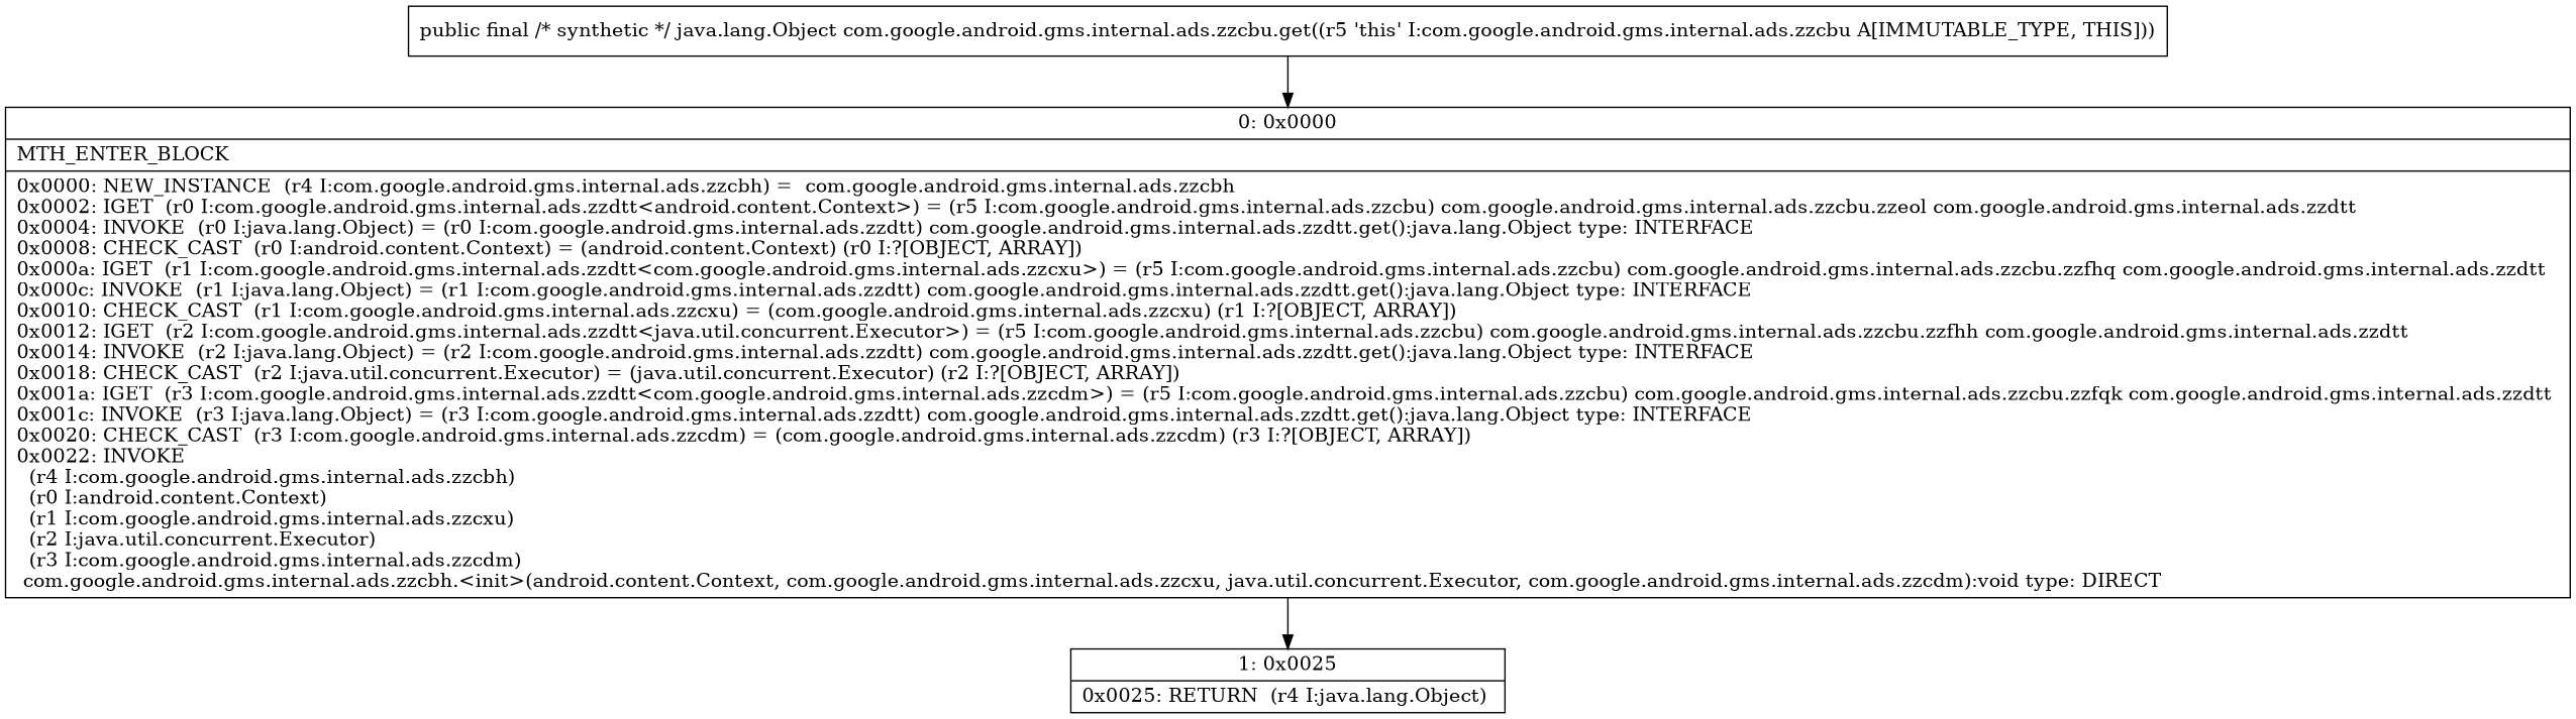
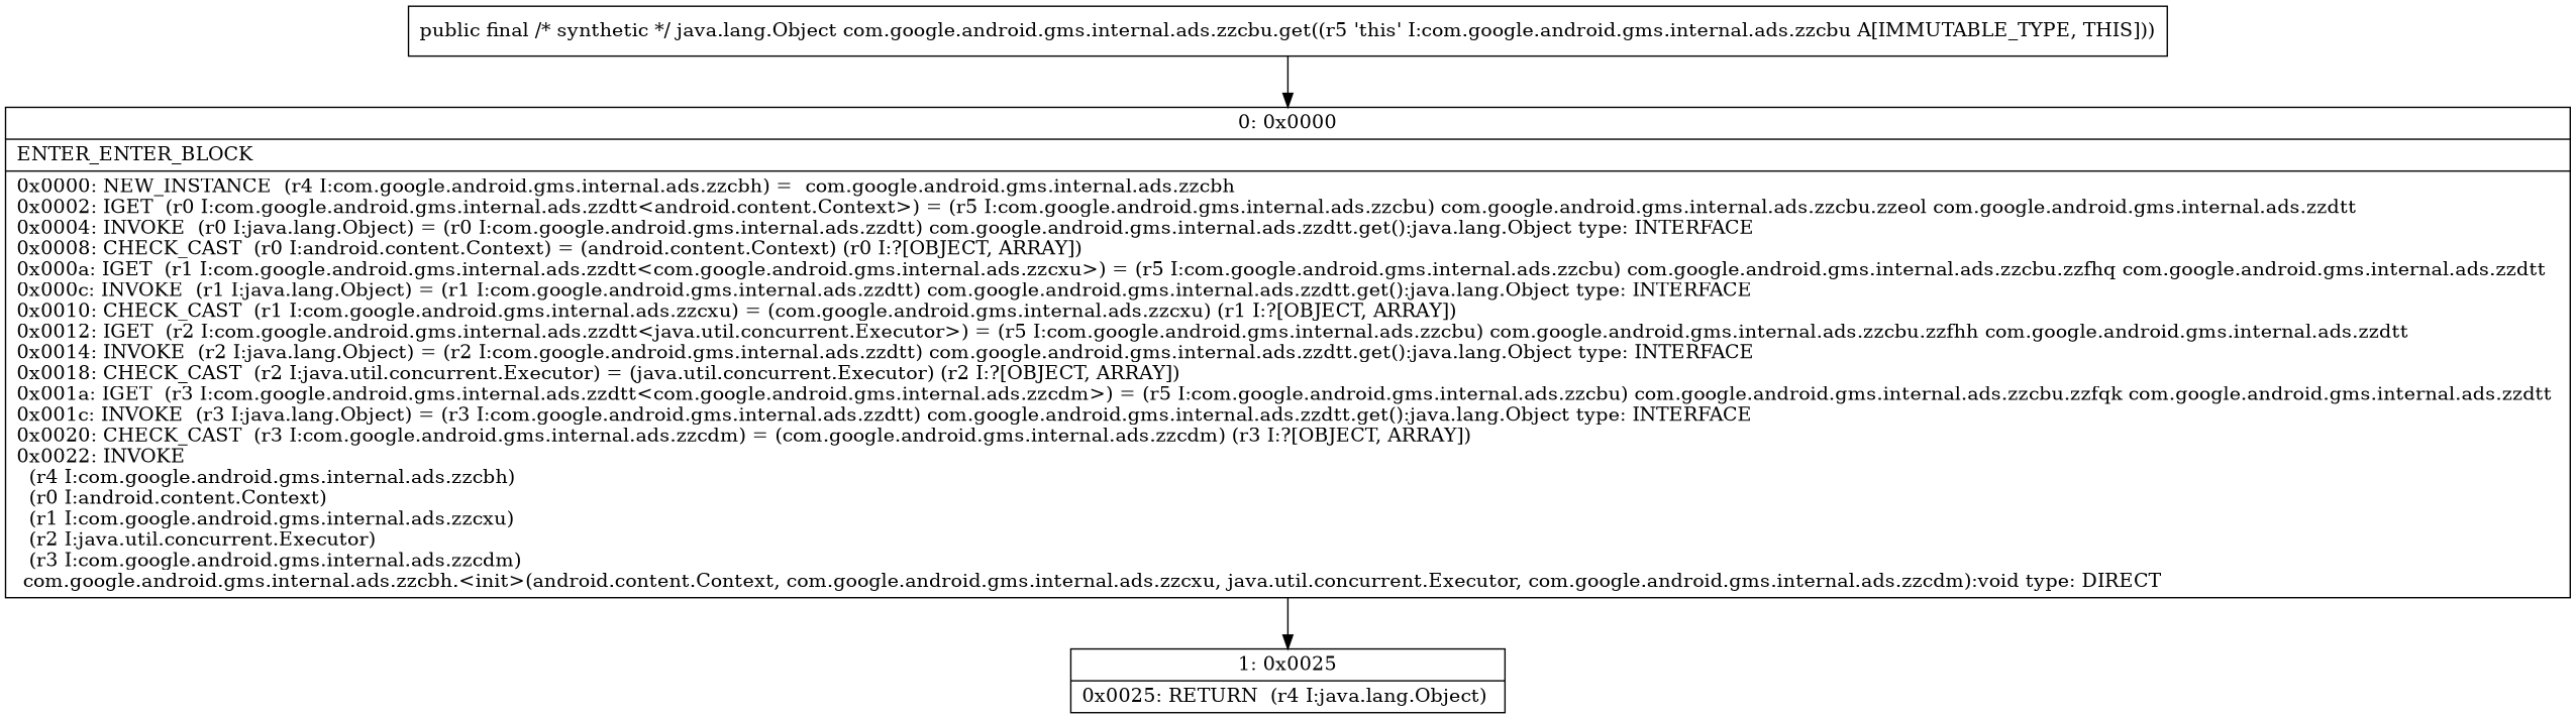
  digraph {
    node [shape=record]
-   n1 [label="{0\:\ 0x0000|MTH_ENTER_BLOCK\l|0x0000: NEW_INSTANCE  (r4 I:com.google.android.gms.internal.ads.zzcbh) =  com.google.android.gms.internal.ads.zzcbh \l0x0002: IGET  (r0 I:com.google.android.gms.internal.ads.zzdtt\<android.content.Context\>) = (r5 I:com.google.android.gms.internal.ads.zzcbu) com.google.android.gms.internal.ads.zzcbu.zzeol com.google.android.gms.internal.ads.zzdtt \l0x0004: INVOKE  (r0 I:java.lang.Object) = (r0 I:com.google.android.gms.internal.ads.zzdtt) com.google.android.gms.internal.ads.zzdtt.get():java.lang.Object type: INTERFACE \l0x0008: CHECK_CAST  (r0 I:android.content.Context) = (android.content.Context) (r0 I:?[OBJECT, ARRAY]) \l0x000a: IGET  (r1 I:com.google.android.gms.internal.ads.zzdtt\<com.google.android.gms.internal.ads.zzcxu\>) = (r5 I:com.google.android.gms.internal.ads.zzcbu) com.google.android.gms.internal.ads.zzcbu.zzfhq com.google.android.gms.internal.ads.zzdtt \l0x000c: INVOKE  (r1 I:java.lang.Object) = (r1 I:com.google.android.gms.internal.ads.zzdtt) com.google.android.gms.internal.ads.zzdtt.get():java.lang.Object type: INTERFACE \l0x0010: CHECK_CAST  (r1 I:com.google.android.gms.internal.ads.zzcxu) = (com.google.android.gms.internal.ads.zzcxu) (r1 I:?[OBJECT, ARRAY]) \l0x0012: IGET  (r2 I:com.google.android.gms.internal.ads.zzdtt\<java.util.concurrent.Executor\>) = (r5 I:com.google.android.gms.internal.ads.zzcbu) com.google.android.gms.internal.ads.zzcbu.zzfhh com.google.android.gms.internal.ads.zzdtt \l0x0014: INVOKE  (r2 I:java.lang.Object) = (r2 I:com.google.android.gms.internal.ads.zzdtt) com.google.android.gms.internal.ads.zzdtt.get():java.lang.Object type: INTERFACE \l0x0018: CHECK_CAST  (r2 I:java.util.concurrent.Executor) = (java.util.concurrent.Executor) (r2 I:?[OBJECT, ARRAY]) \l0x001a: IGET  (r3 I:com.google.android.gms.internal.ads.zzdtt\<com.google.android.gms.internal.ads.zzcdm\>) = (r5 I:com.google.android.gms.internal.ads.zzcbu) com.google.android.gms.internal.ads.zzcbu.zzfqk com.google.android.gms.internal.ads.zzdtt \l0x001c: INVOKE  (r3 I:java.lang.Object) = (r3 I:com.google.android.gms.internal.ads.zzdtt) com.google.android.gms.internal.ads.zzdtt.get():java.lang.Object type: INTERFACE \l0x0020: CHECK_CAST  (r3 I:com.google.android.gms.internal.ads.zzcdm) = (com.google.android.gms.internal.ads.zzcdm) (r3 I:?[OBJECT, ARRAY]) \l0x0022: INVOKE  \l  (r4 I:com.google.android.gms.internal.ads.zzcbh)\l  (r0 I:android.content.Context)\l  (r1 I:com.google.android.gms.internal.ads.zzcxu)\l  (r2 I:java.util.concurrent.Executor)\l  (r3 I:com.google.android.gms.internal.ads.zzcdm)\l com.google.android.gms.internal.ads.zzcbh.\<init\>(android.content.Context, com.google.android.gms.internal.ads.zzcxu, java.util.concurrent.Executor, com.google.android.gms.internal.ads.zzcdm):void type: DIRECT \l}"]
+   n1 [label="{0\:\ 0x0000|ENTER_ENTER_BLOCK\l|0x0000: NEW_INSTANCE  (r4 I:com.google.android.gms.internal.ads.zzcbh) =  com.google.android.gms.internal.ads.zzcbh \l0x0002: IGET  (r0 I:com.google.android.gms.internal.ads.zzdtt\<android.content.Context\>) = (r5 I:com.google.android.gms.internal.ads.zzcbu) com.google.android.gms.internal.ads.zzcbu.zzeol com.google.android.gms.internal.ads.zzdtt \l0x0004: INVOKE  (r0 I:java.lang.Object) = (r0 I:com.google.android.gms.internal.ads.zzdtt) com.google.android.gms.internal.ads.zzdtt.get():java.lang.Object type: INTERFACE \l0x0008: CHECK_CAST  (r0 I:android.content.Context) = (android.content.Context) (r0 I:?[OBJECT, ARRAY]) \l0x000a: IGET  (r1 I:com.google.android.gms.internal.ads.zzdtt\<com.google.android.gms.internal.ads.zzcxu\>) = (r5 I:com.google.android.gms.internal.ads.zzcbu) com.google.android.gms.internal.ads.zzcbu.zzfhq com.google.android.gms.internal.ads.zzdtt \l0x000c: INVOKE  (r1 I:java.lang.Object) = (r1 I:com.google.android.gms.internal.ads.zzdtt) com.google.android.gms.internal.ads.zzdtt.get():java.lang.Object type: INTERFACE \l0x0010: CHECK_CAST  (r1 I:com.google.android.gms.internal.ads.zzcxu) = (com.google.android.gms.internal.ads.zzcxu) (r1 I:?[OBJECT, ARRAY]) \l0x0012: IGET  (r2 I:com.google.android.gms.internal.ads.zzdtt\<java.util.concurrent.Executor\>) = (r5 I:com.google.android.gms.internal.ads.zzcbu) com.google.android.gms.internal.ads.zzcbu.zzfhh com.google.android.gms.internal.ads.zzdtt \l0x0014: INVOKE  (r2 I:java.lang.Object) = (r2 I:com.google.android.gms.internal.ads.zzdtt) com.google.android.gms.internal.ads.zzdtt.get():java.lang.Object type: INTERFACE \l0x0018: CHECK_CAST  (r2 I:java.util.concurrent.Executor) = (java.util.concurrent.Executor) (r2 I:?[OBJECT, ARRAY]) \l0x001a: IGET  (r3 I:com.google.android.gms.internal.ads.zzdtt\<com.google.android.gms.internal.ads.zzcdm\>) = (r5 I:com.google.android.gms.internal.ads.zzcbu) com.google.android.gms.internal.ads.zzcbu.zzfqk com.google.android.gms.internal.ads.zzdtt \l0x001c: INVOKE  (r3 I:java.lang.Object) = (r3 I:com.google.android.gms.internal.ads.zzdtt) com.google.android.gms.internal.ads.zzdtt.get():java.lang.Object type: INTERFACE \l0x0020: CHECK_CAST  (r3 I:com.google.android.gms.internal.ads.zzcdm) = (com.google.android.gms.internal.ads.zzcdm) (r3 I:?[OBJECT, ARRAY]) \l0x0022: INVOKE  \l  (r4 I:com.google.android.gms.internal.ads.zzcbh)\l  (r0 I:android.content.Context)\l  (r1 I:com.google.android.gms.internal.ads.zzcxu)\l  (r2 I:java.util.concurrent.Executor)\l  (r3 I:com.google.android.gms.internal.ads.zzcdm)\l com.google.android.gms.internal.ads.zzcbh.\<init\>(android.content.Context, com.google.android.gms.internal.ads.zzcxu, java.util.concurrent.Executor, com.google.android.gms.internal.ads.zzcdm):void type: DIRECT \l}"]
    n2 [label="{1\:\ 0x0025|0x0025: RETURN  (r4 I:java.lang.Object) \l}"]
    n3 [label="{public final \/* synthetic *\/ java.lang.Object com.google.android.gms.internal.ads.zzcbu.get((r5 'this' I:com.google.android.gms.internal.ads.zzcbu A[IMMUTABLE_TYPE, THIS])) }"]
    n1 -> n2
    n3 -> n1
  }
